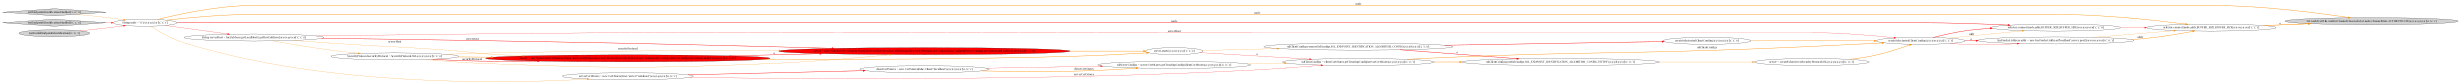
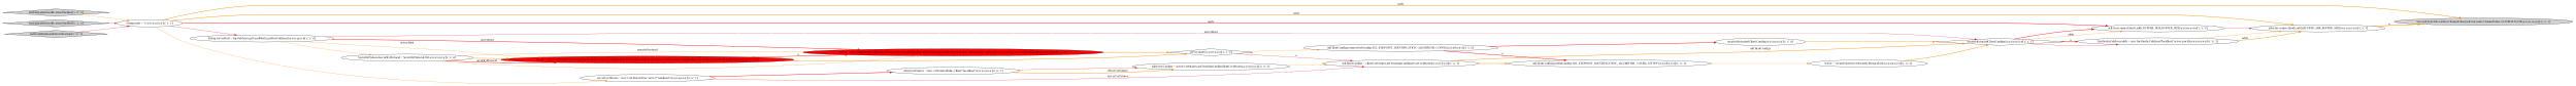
  digraph {
    fontname="Playfair Display"
    rankdir=LR
    node [fillcolor=white fontname="Playfair Display" shape=ellipse style=filled]
    edge [color=darkorange fontname="Playfair Display" style=bold]
    n1 [fillcolor=red label="server = new NioEchoServer(ListenerName.forSecurityProtocol(securityProtocol),securityProtocol,new TestSecurityConfig(sslServerConfigs),serverHost,null,null)@@@6@@@['0', '1', '0']"]
-   n2 [label="server.start()@@@7@@@['1', '1', '0']"]
+   n2 [label="server.start()@@@7@@@['1', '1', '0']" shape=diamond]
    n3 [label="sslClientConfigs.remove(SslConfigs.SSL_ENDPOINT_IDENTIFICATION_ALGORITHM_CONFIG)@@@8@@@['1', '1', '0']"]
    n4 [label="sslClientConfigs = clientCertStores.getTrustingConfig(serverCertStores)@@@7@@@['0', '0', '1']"]
    n5 [label="String serverHost = InetAddress.getLocalHost().getHostAddress()@@@4@@@['1', '1', '0']"]
    n6 [fillcolor=red label="server = new NioEchoServer(ListenerName.forSecurityProtocol(securityProtocol),securityProtocol,new TestSecurityConfig(sslServerConfigs),serverHost,null)@@@6@@@['1', '0', '0']"]
    n7 [label="SecurityProtocol securityProtocol = SecurityProtocol.SSL@@@5@@@['1', '1', '0']"]
-   n8 [label="createSelector(sslClientConfigs)@@@10@@@['1', '1', '1']"]
+   n8 [label="createSelector(sslClientConfigs)@@@10@@@['1', '1', '1']" shape=diamond]
    n9 [label="selector.connect(node,addr,BUFFER_SIZE,BUFFER_SIZE)@@@11@@@['1', '1', '0']"]
    n10 [label="InetSocketAddress addr = new InetSocketAddress(\"localhost\",server.port())@@@11@@@['0', '0', '1']"]
    n11 [label="server = createEchoServer(SecurityProtocol.SSL)@@@9@@@['0', '0', '1']"]
    n12 [fillcolor=lightgray label="testEndpointIdentificationDisabled['1', '0', '0']" shape=diamond]
    n13 [label="String node = \"0\"@@@3@@@['1', '1', '1']"]
    n14 [label="selector.connect(node,addr,BUFFER_SIZE,BUFFER_SIZE)@@@12@@@['1', '1', '1']"]
    n15 [fillcolor=lightgray label="NetworkTestUtils.waitForChannelClose(selector,node,ChannelState.AUTHENTICATE)@@@13@@@['0', '0', '1']"]
    n16 [label="serverCertStores = new CertStores(true,\"server\",\"notahost\")@@@4@@@['0', '0', '1']"]
    n17 [label="createSelector(sslClientConfigs)@@@9@@@['1', '1', '0']"]
    n18 [label="sslClientConfigs.put(SslConfigs.SSL_ENDPOINT_IDENTIFICATION_ALGORITHM_CONFIG,\"HTTPS\")@@@8@@@['0', '0', '1']"]
    n19 [label="clientCertStores = new CertStores(false,\"client\",\"localhost\")@@@5@@@['0', '0', '1']"]
    n20 [label="sslServerConfigs = serverCertStores.getTrustingConfig(clientCertStores)@@@6@@@['0', '0', '1']"]
    n21 [fillcolor=lightgray label="testEndpointIdentificationDisabled['0', '1', '0']" shape=diamond]
-   n22 [fillcolor=lightgray label="testInvalidEndpointIdentification['0', '0', '1']"]
+   n22 [fillcolor=lightgray label="testInvalidEndpointIdentification['0', '0', '1']" shape=diamond]
    n1 -> n2
    n2 -> n3 [style=solid]
    n2 -> n4 [color=red label=0 style=solid]
    n3 -> n17 [color=red]
    n3 -> n18 [color=red label=0]
    n4 -> n8 [label=sslClientConfigs]
    n4 -> n18
    n5 -> n1 [color=red label=serverHost]
    n5 -> n6 [label=serverHost style=solid]
    n5 -> n7 [style=solid]
    n5 -> n8 [color=red label=serverHost style=solid]
    n6 -> n1 [color=red label=0]
    n6 -> n2
    n7 -> n1 [style=solid]
    n7 -> n1 [label=securityProtocol style=solid]
    n7 -> n6
    n7 -> n6 [color=red label=securityProtocol]
    n8 -> n9 [color=red]
    n8 -> n9 [label=addr style=solid]
    n8 -> n10 [color=red style=solid]
    n8 -> n10 [color=red label=0]
    n9 -> n14 [color=red style=solid]
    n10 -> n14 [label=addr]
    n10 -> n14 [style=solid]
    n11 -> n8
    n12 -> n13 [style=solid]
    n13 -> n5 [color=red style=solid]
    n13 -> n9 [color=red label="node"]
    n13 -> n14 [label="node"]
    n13 -> n15 [label="node"]
    n13 -> n16 [style=solid]
    n14 -> n15 [style=solid]
    n14 -> n15 [label=0]
    n16 -> n4 [color=red label=serverCertStores style=solid]
    n16 -> n19 [color=red]
    n17 -> n8
    n18 -> n11 [style=solid]
    n19 -> n20 [label=clientCertStores]
    n19 -> n20 [color=red style=solid]
    n20 -> n4 [style=solid]
    n21 -> n13 [color=red style=solid]
    n22 -> n13 [color=red style=solid]
  }
